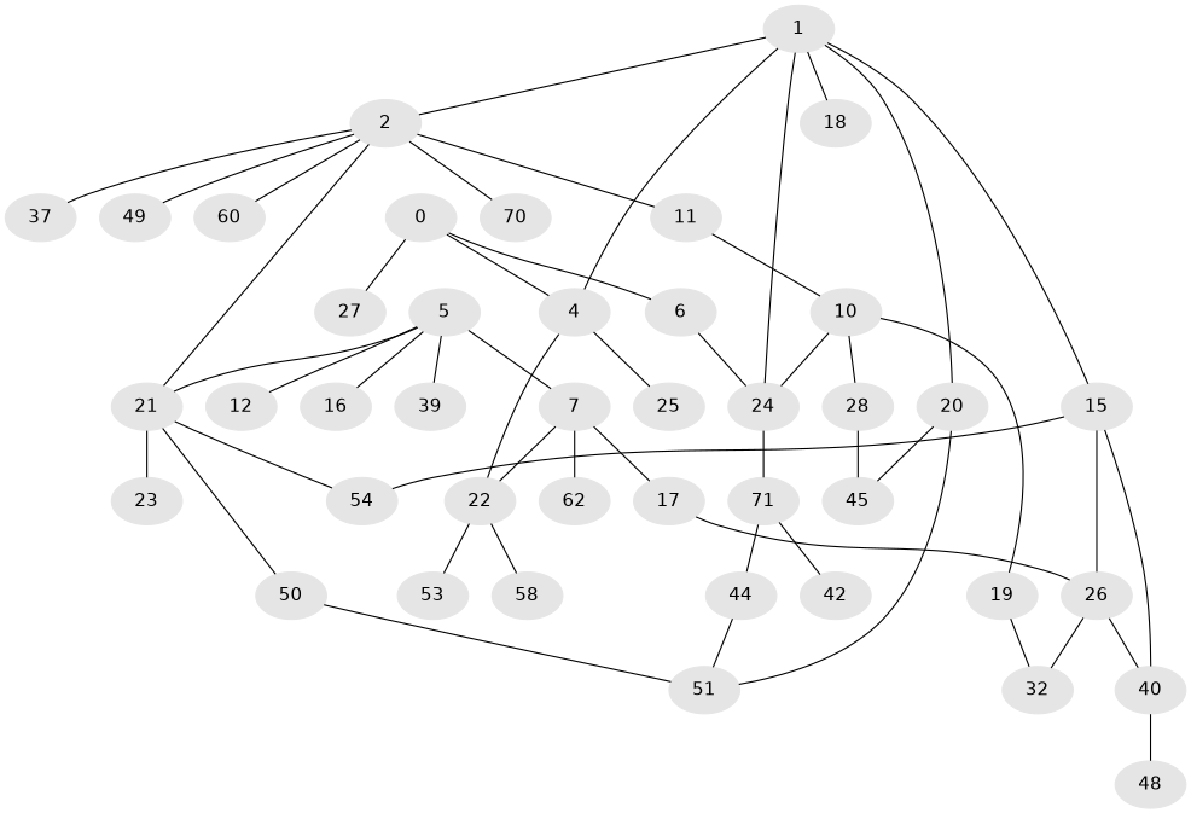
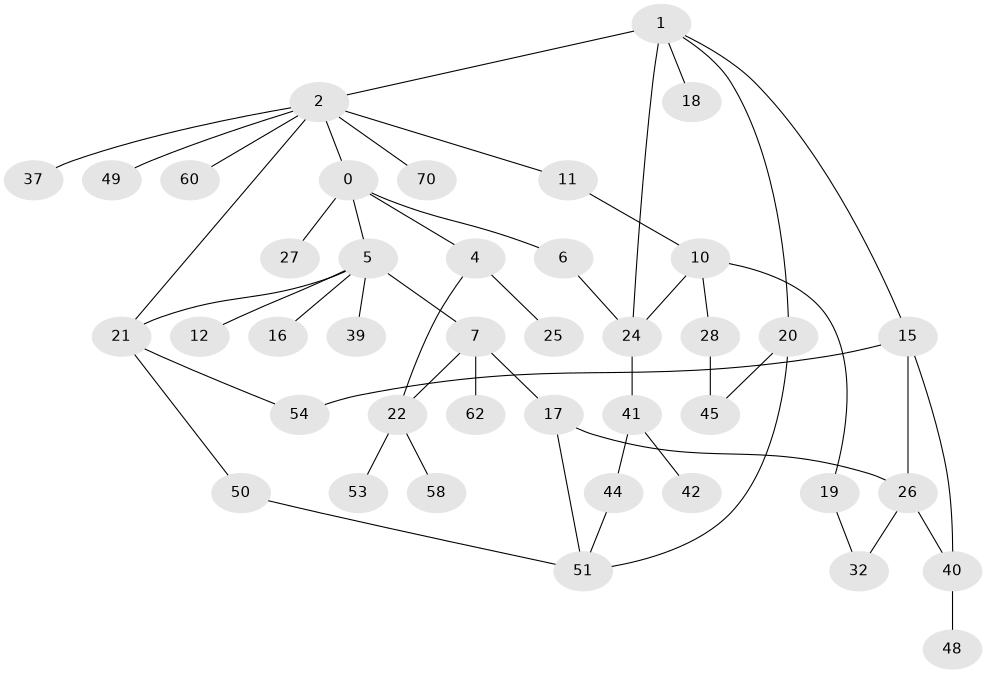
  graph {
    fontname="DejaVu Sans"
    node [color=gray90 fontname="DejaVu Sans" style=filled]
    edge [fontname="DejaVu Sans"]
    1 [super="+9"]
    2 [super="+14"]
    4 [super="+35"]
    15 [super="+47"]
    18 [super="+59"]
    20 [super="+36"]
    24 [super="+33"]
    n8 [label=0]
    11 [super="+56"]
    21 [super="+29"]
    n11 [label=70 super="+60"]
    37 [super="+57"]
    49
    n14 [label=60]
    22 [super="+43"]
    25
    26 [super="+34"]
    40
    54
    51 [super="+52"]
    45 [super="+64"]
-   41 [super="+46" label=71]
+   41 [super="+46"]
    5 [super="+63"]
    6 [super="+8"]
    27
    10 [super="+13"]
-   23
    50
    7 [super="+55"]
    12
    16
    39
    53
    58 [super="+65"]
    17 [super="+31"]
    62
    19 [super="+38"]
    28 [super="+66"]
    32
    48
    42
    44
    1 -- 2
-   1 -- 4
    1 -- 15
    1 -- 18
    1 -- 20
    1 -- 24
+   2 -- n8
    2 -- 11
    2 -- 21
    2 -- n11
    2 -- 37
    2 -- 49
    2 -- n14
    4 -- 22
    4 -- 25
    15 -- 26
    15 -- 40
    15 -- 54
    20 -- 51
    20 -- 45
    24 -- 41
    n8 -- 4
+   n8 -- 5
    n8 -- 6
    n8 -- 27
    11 -- 10
    21 -- 54
-   21 -- 23
    21 -- 50
    22 -- 53
    22 -- 58
    26 -- 40
    26 -- 32
    40 -- 48
    41 -- 42
    41 -- 44
    5 -- 21
    5 -- 7
    5 -- 12
    5 -- 16
    5 -- 39
    6 -- 24
    10 -- 24
    10 -- 19
    10 -- 28
    50 -- 51
    7 -- 22
    7 -- 17
    7 -- 62
    17 -- 26
+   17 -- 51
    19 -- 32
    28 -- 45
    44 -- 51
  }
